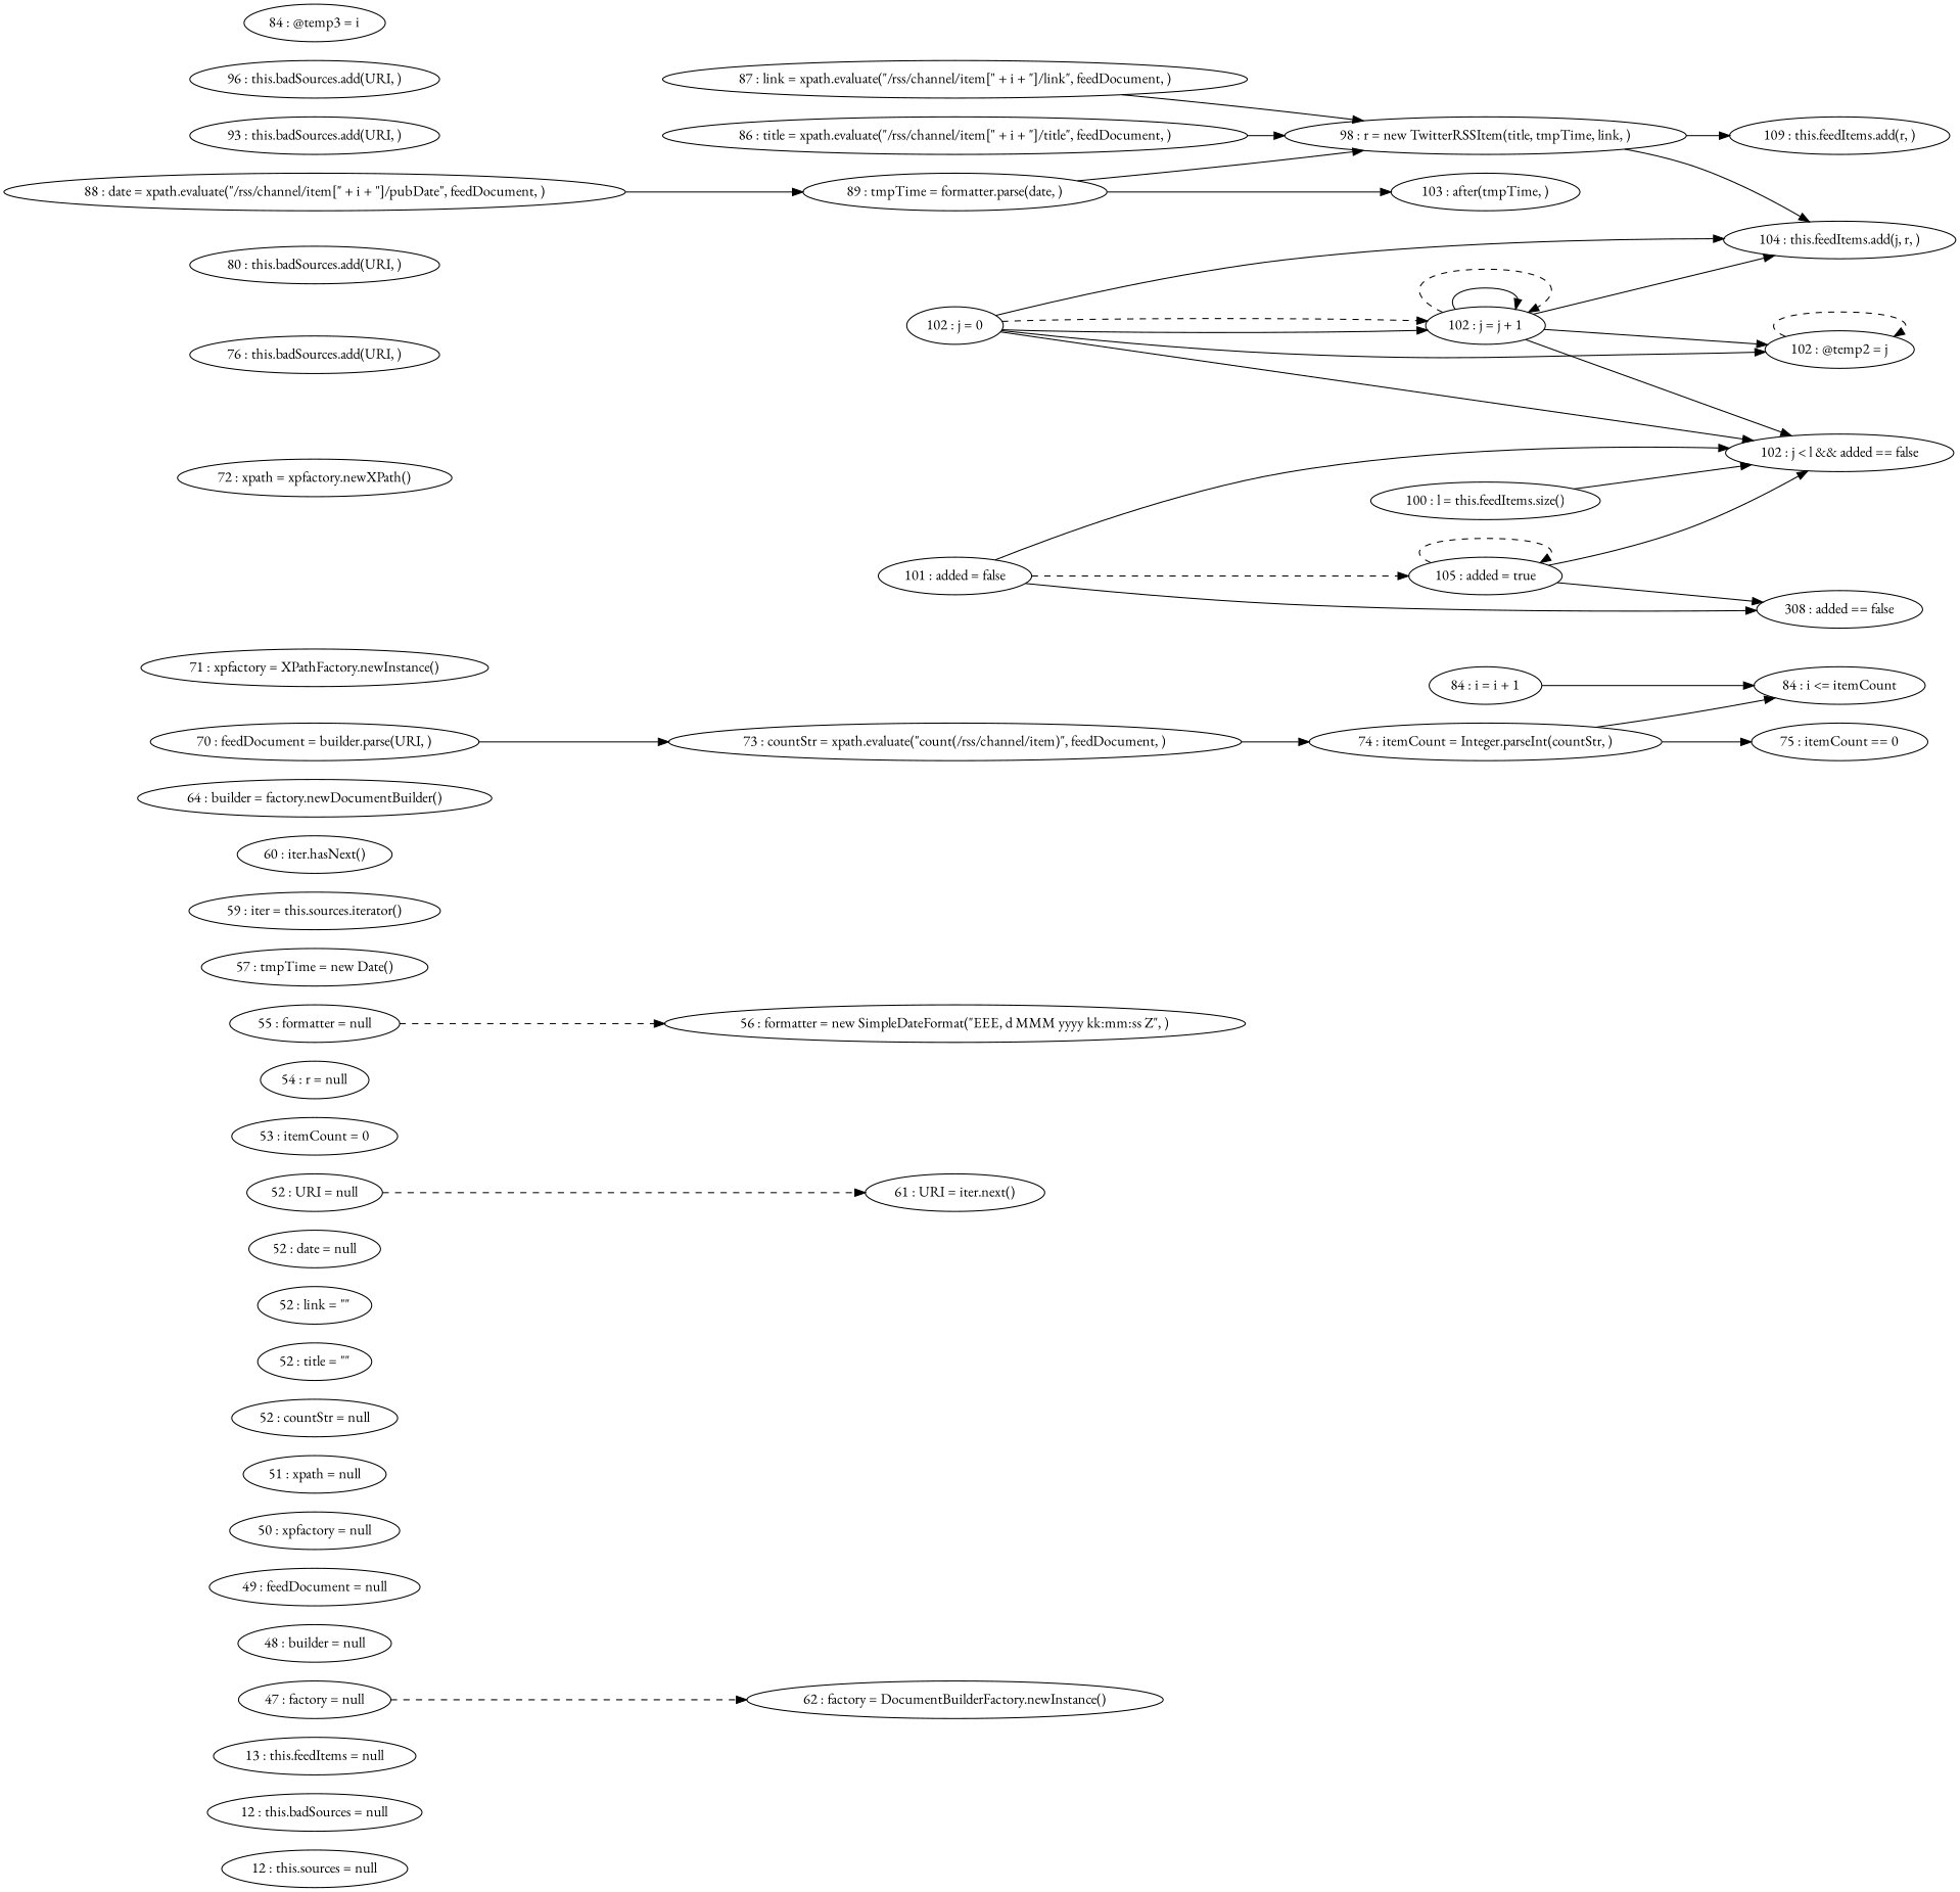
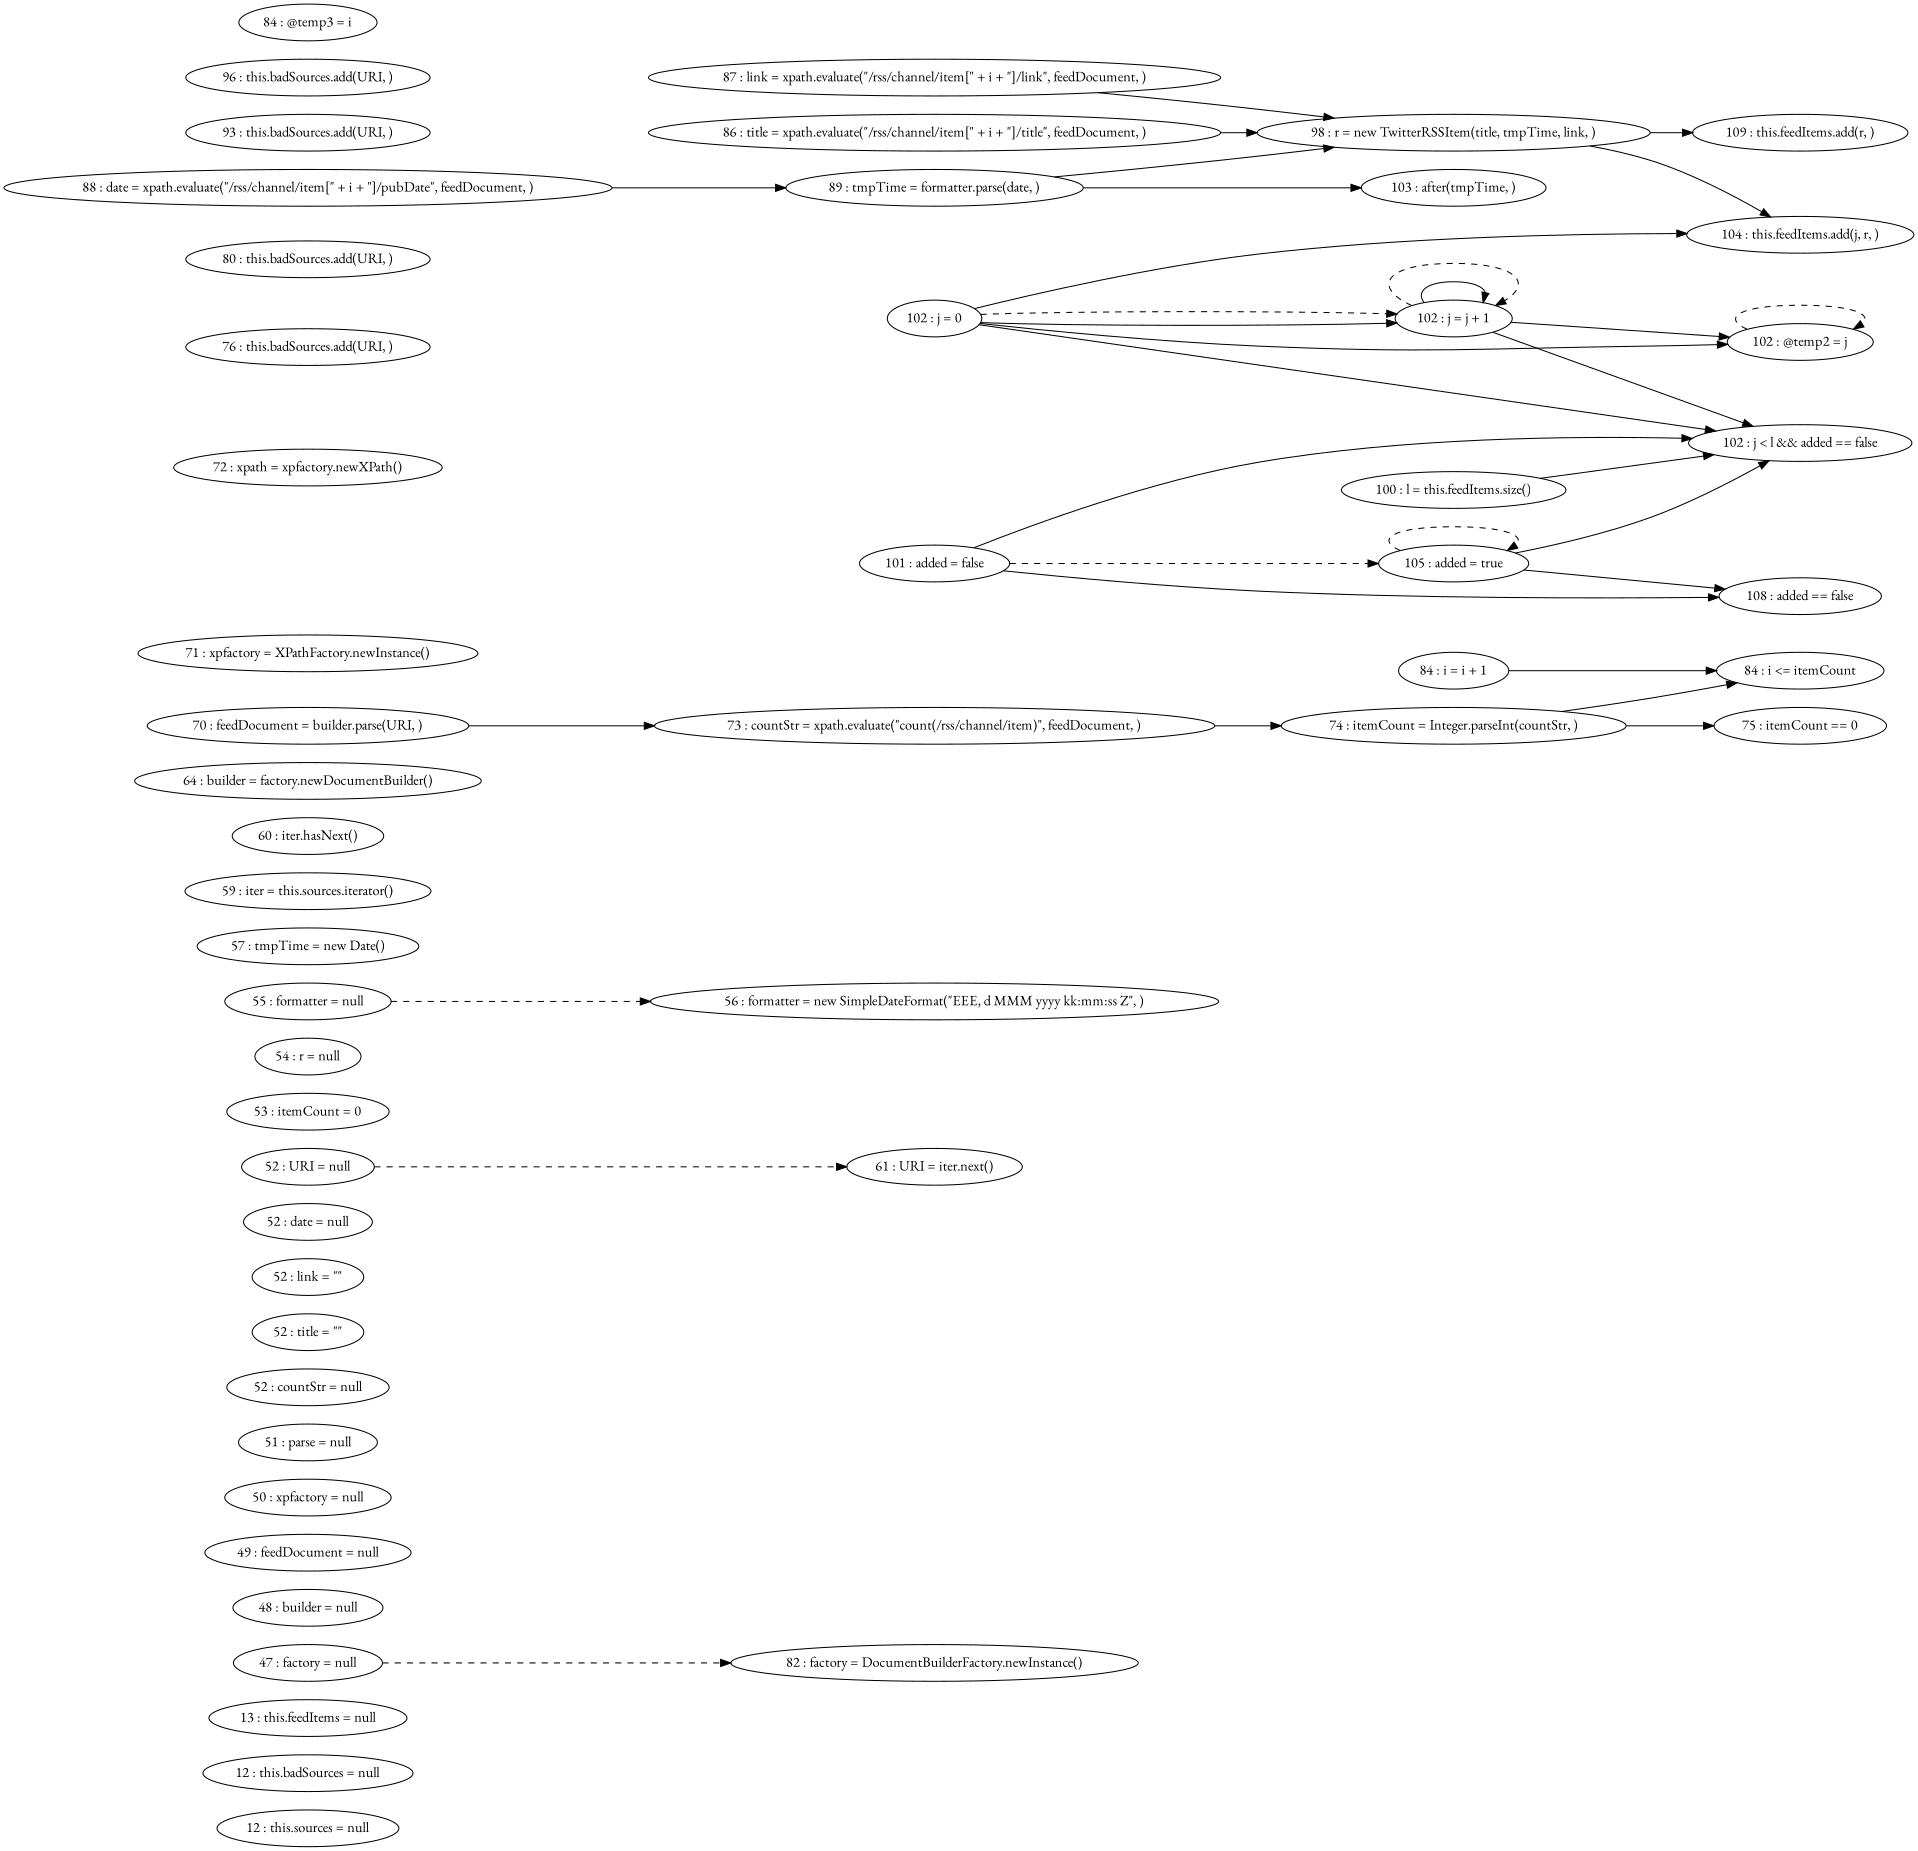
  digraph {
    fontname="EB Garamond"
    rankdir=LR
    node [fontname="EB Garamond"]
    edge [fontname="EB Garamond"]
    "12 : this.sources = null"
    "12 : this.badSources = null"
    "13 : this.feedItems = null"
    "47 : factory = null"
-   "62 : factory = DocumentBuilderFactory.newInstance()"
+   "62 : factory = DocumentBuilderFactory.newInstance()" [label="82 : factory = DocumentBuilderFactory.newInstance()"]
    "48 : builder = null"
    "49 : feedDocument = null"
    "50 : xpfactory = null"
-   "51 : xpath = null"
+   "51 : xpath = null" [label="51 : parse = null"]
    "52 : countStr = null"
    "52 : title = \"\""
    "52 : link = \"\""
    "52 : date = null"
    "52 : URI = null"
    "61 : URI = iter.next()"
    "53 : itemCount = 0"
    "54 : r = null"
    "55 : formatter = null"
    "56 : formatter = new SimpleDateFormat(\"EEE, d MMM yyyy kk:mm:ss Z\", )"
    "57 : tmpTime = new Date()"
    "59 : iter = this.sources.iterator()"
    "60 : iter.hasNext()"
    "64 : builder = factory.newDocumentBuilder()"
    "70 : feedDocument = builder.parse(URI, )"
    "73 : countStr = xpath.evaluate(\"count(/rss/channel/item)\", feedDocument, )"
    "74 : itemCount = Integer.parseInt(countStr, )"
    "84 : i <= itemCount"
    "75 : itemCount == 0"
    "71 : xpfactory = XPathFactory.newInstance()"
    "72 : xpath = xpfactory.newXPath()"
    "76 : this.badSources.add(URI, )"
    "80 : this.badSources.add(URI, )"
    "86 : title = xpath.evaluate(\"/rss/channel/item[\" + i + \"]/title\", feedDocument, )"
    "98 : r = new TwitterRSSItem(title, tmpTime, link, )"
    "109 : this.feedItems.add(r, )"
    "104 : this.feedItems.add(j, r, )"
    "87 : link = xpath.evaluate(\"/rss/channel/item[\" + i + \"]/link\", feedDocument, )"
    "88 : date = xpath.evaluate(\"/rss/channel/item[\" + i + \"]/pubDate\", feedDocument, )"
    "89 : tmpTime = formatter.parse(date, )"
    "103 : after(tmpTime, )"
    "100 : l = this.feedItems.size()"
    "102 : j < l && added == false"
    "101 : added = false"
-   "108 : added == false" [label="308 : added == false"]
+   "108 : added == false"
    "105 : added = true"
    "93 : this.badSources.add(URI, )"
    "96 : this.badSources.add(URI, )"
    "102 : j = 0"
    "102 : @temp2 = j"
    "102 : j = j + 1"
    "84 : @temp3 = i"
    "84 : i = i + 1"
    "47 : factory = null" -> "62 : factory = DocumentBuilderFactory.newInstance()" [style=dashed]
    "52 : URI = null" -> "61 : URI = iter.next()" [style=dashed]
    "55 : formatter = null" -> "56 : formatter = new SimpleDateFormat(\"EEE, d MMM yyyy kk:mm:ss Z\", )" [style=dashed]
    "70 : feedDocument = builder.parse(URI, )" -> "73 : countStr = xpath.evaluate(\"count(/rss/channel/item)\", feedDocument, )"
    "73 : countStr = xpath.evaluate(\"count(/rss/channel/item)\", feedDocument, )" -> "74 : itemCount = Integer.parseInt(countStr, )"
    "74 : itemCount = Integer.parseInt(countStr, )" -> "84 : i <= itemCount"
    "74 : itemCount = Integer.parseInt(countStr, )" -> "75 : itemCount == 0"
    "86 : title = xpath.evaluate(\"/rss/channel/item[\" + i + \"]/title\", feedDocument, )" -> "98 : r = new TwitterRSSItem(title, tmpTime, link, )"
    "98 : r = new TwitterRSSItem(title, tmpTime, link, )" -> "109 : this.feedItems.add(r, )"
    "98 : r = new TwitterRSSItem(title, tmpTime, link, )" -> "104 : this.feedItems.add(j, r, )"
    "87 : link = xpath.evaluate(\"/rss/channel/item[\" + i + \"]/link\", feedDocument, )" -> "98 : r = new TwitterRSSItem(title, tmpTime, link, )"
    "88 : date = xpath.evaluate(\"/rss/channel/item[\" + i + \"]/pubDate\", feedDocument, )" -> "89 : tmpTime = formatter.parse(date, )"
    "89 : tmpTime = formatter.parse(date, )" -> "98 : r = new TwitterRSSItem(title, tmpTime, link, )"
    "89 : tmpTime = formatter.parse(date, )" -> "103 : after(tmpTime, )"
    "100 : l = this.feedItems.size()" -> "102 : j < l && added == false"
    "101 : added = false" -> "102 : j < l && added == false"
    "101 : added = false" -> "108 : added == false"
    "101 : added = false" -> "105 : added = true" [style=dashed]
    "105 : added = true" -> "102 : j < l && added == false"
    "105 : added = true" -> "108 : added == false"
    "105 : added = true" -> "105 : added = true" [style=dashed]
    "102 : j = 0" -> "104 : this.feedItems.add(j, r, )"
    "102 : j = 0" -> "102 : j < l && added == false"
    "102 : j = 0" -> "102 : @temp2 = j"
    "102 : j = 0" -> "102 : j = j + 1"
    "102 : j = 0" -> "102 : j = j + 1" [style=dashed]
    "102 : @temp2 = j" -> "102 : @temp2 = j" [style=dashed]
-   "102 : j = j + 1" -> "104 : this.feedItems.add(j, r, )"
    "102 : j = j + 1" -> "102 : j < l && added == false"
    "102 : j = j + 1" -> "102 : @temp2 = j"
    "102 : j = j + 1" -> "102 : j = j + 1"
    "102 : j = j + 1" -> "102 : j = j + 1" [style=dashed]
    "84 : i = i + 1" -> "84 : i <= itemCount"
  }
